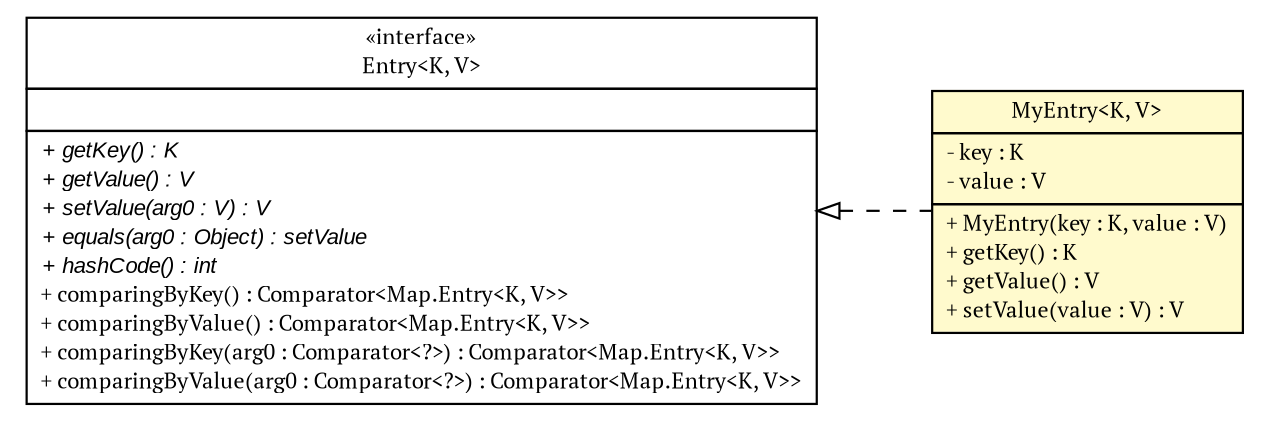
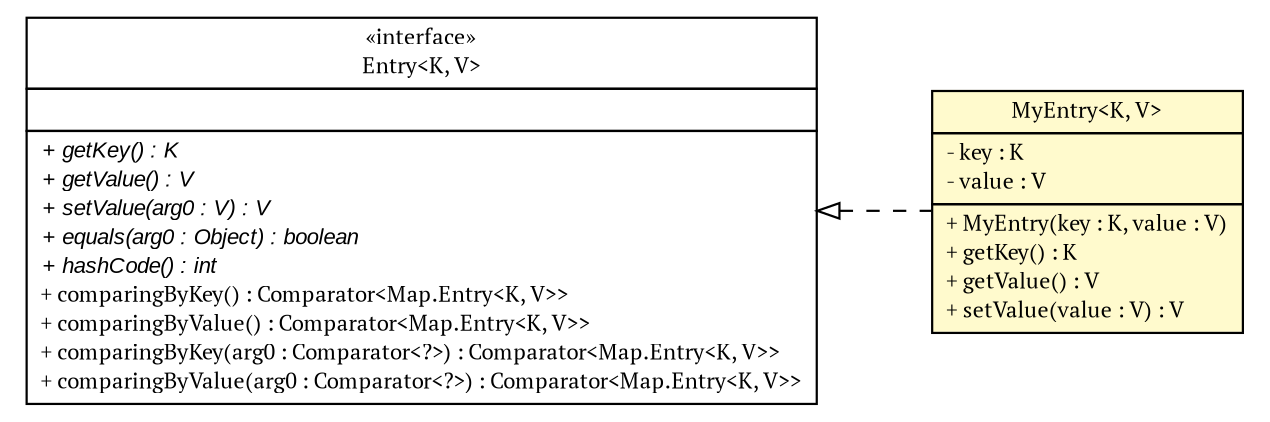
  digraph {
    nodesep=0.25
    ranksep=0.5
    rankdir=LR
    fontname="PT Serif"
    node [fontcolor=black fontname="PT Serif" fontsize=10.0 shape=plaintext]
    n1 [label=<<table title="org.tanjakostic.jcleancim.docgen.writer.CursorList.MyEntry" border="0" cellborder="1" cellspacing="0" cellpadding="2" port="p" bgcolor="lemonChiffon" href="./CursorList.MyEntry.html"> 		<tr><td><table border="0" cellspacing="0" cellpadding="1"> <tr><td align="center" balign="center"> MyEntry&lt;K, V&gt; </td></tr> 		</table></td></tr> 		<tr><td><table border="0" cellspacing="0" cellpadding="1"> <tr><td align="left" balign="left"> - key : K </td></tr> <tr><td align="left" balign="left"> - value : V </td></tr> 		</table></td></tr> 		<tr><td><table border="0" cellspacing="0" cellpadding="1"> <tr><td align="left" balign="left"> + MyEntry(key : K, value : V) </td></tr> <tr><td align="left" balign="left"> + getKey() : K </td></tr> <tr><td align="left" balign="left"> + getValue() : V </td></tr> <tr><td align="left" balign="left"> + setValue(value : V) : V </td></tr> 		</table></td></tr> 		</table>>]
-   n2 [label=<<table title="java.util.Map.Entry" border="0" cellborder="1" cellspacing="0" cellpadding="2" port="p" href="http://java.sun.com/j2se/1.4.2/docs/api/java/util/Map/Entry.html"> 		<tr><td><table border="0" cellspacing="0" cellpadding="1"> <tr><td align="center" balign="center"> &#171;interface&#187; </td></tr> <tr><td align="center" balign="center"> Entry&lt;K, V&gt; </td></tr> 		</table></td></tr> 		<tr><td><table border="0" cellspacing="0" cellpadding="1"> <tr><td align="left" balign="left">  </td></tr> 		</table></td></tr> 		<tr><td><table border="0" cellspacing="0" cellpadding="1"> <tr><td align="left" balign="left"><font face="Arial Italic" point-size="10.0"> + getKey() : K </font></td></tr> <tr><td align="left" balign="left"><font face="Arial Italic" point-size="10.0"> + getValue() : V </font></td></tr> <tr><td align="left" balign="left"><font face="Arial Italic" point-size="10.0"> + setValue(arg0 : V) : V </font></td></tr> <tr><td align="left" balign="left"><font face="Arial Italic" point-size="10.0"> + equals(arg0 : Object) : setValue </font></td></tr> <tr><td align="left" balign="left"><font face="Arial Italic" point-size="10.0"> + hashCode() : int </font></td></tr> <tr><td align="left" balign="left"> + comparingByKey() : Comparator&lt;Map.Entry&lt;K, V&gt;&gt; </td></tr> <tr><td align="left" balign="left"> + comparingByValue() : Comparator&lt;Map.Entry&lt;K, V&gt;&gt; </td></tr> <tr><td align="left" balign="left"> + comparingByKey(arg0 : Comparator&lt;?&gt;) : Comparator&lt;Map.Entry&lt;K, V&gt;&gt; </td></tr> <tr><td align="left" balign="left"> + comparingByValue(arg0 : Comparator&lt;?&gt;) : Comparator&lt;Map.Entry&lt;K, V&gt;&gt; </td></tr> 		</table></td></tr> 		</table>>]
+   n2 [label=<<table title="java.util.Map.Entry" border="0" cellborder="1" cellspacing="0" cellpadding="2" port="p" href="http://java.sun.com/j2se/1.4.2/docs/api/java/util/Map/Entry.html"> 		<tr><td><table border="0" cellspacing="0" cellpadding="1"> <tr><td align="center" balign="center"> &#171;interface&#187; </td></tr> <tr><td align="center" balign="center"> Entry&lt;K, V&gt; </td></tr> 		</table></td></tr> 		<tr><td><table border="0" cellspacing="0" cellpadding="1"> <tr><td align="left" balign="left">  </td></tr> 		</table></td></tr> 		<tr><td><table border="0" cellspacing="0" cellpadding="1"> <tr><td align="left" balign="left"><font face="Arial Italic" point-size="10.0"> + getKey() : K </font></td></tr> <tr><td align="left" balign="left"><font face="Arial Italic" point-size="10.0"> + getValue() : V </font></td></tr> <tr><td align="left" balign="left"><font face="Arial Italic" point-size="10.0"> + setValue(arg0 : V) : V </font></td></tr> <tr><td align="left" balign="left"><font face="Arial Italic" point-size="10.0"> + equals(arg0 : Object) : boolean </font></td></tr> <tr><td align="left" balign="left"><font face="Arial Italic" point-size="10.0"> + hashCode() : int </font></td></tr> <tr><td align="left" balign="left"> + comparingByKey() : Comparator&lt;Map.Entry&lt;K, V&gt;&gt; </td></tr> <tr><td align="left" balign="left"> + comparingByValue() : Comparator&lt;Map.Entry&lt;K, V&gt;&gt; </td></tr> <tr><td align="left" balign="left"> + comparingByKey(arg0 : Comparator&lt;?&gt;) : Comparator&lt;Map.Entry&lt;K, V&gt;&gt; </td></tr> <tr><td align="left" balign="left"> + comparingByValue(arg0 : Comparator&lt;?&gt;) : Comparator&lt;Map.Entry&lt;K, V&gt;&gt; </td></tr> 		</table></td></tr> 		</table>>]
    n2 -> n1 [arrowtail=empty dir=back fontname="PT Serif" fontsize=10 headport=p labelfontname=arial labelfontsize=10 style=dashed tailport=p]
  }
